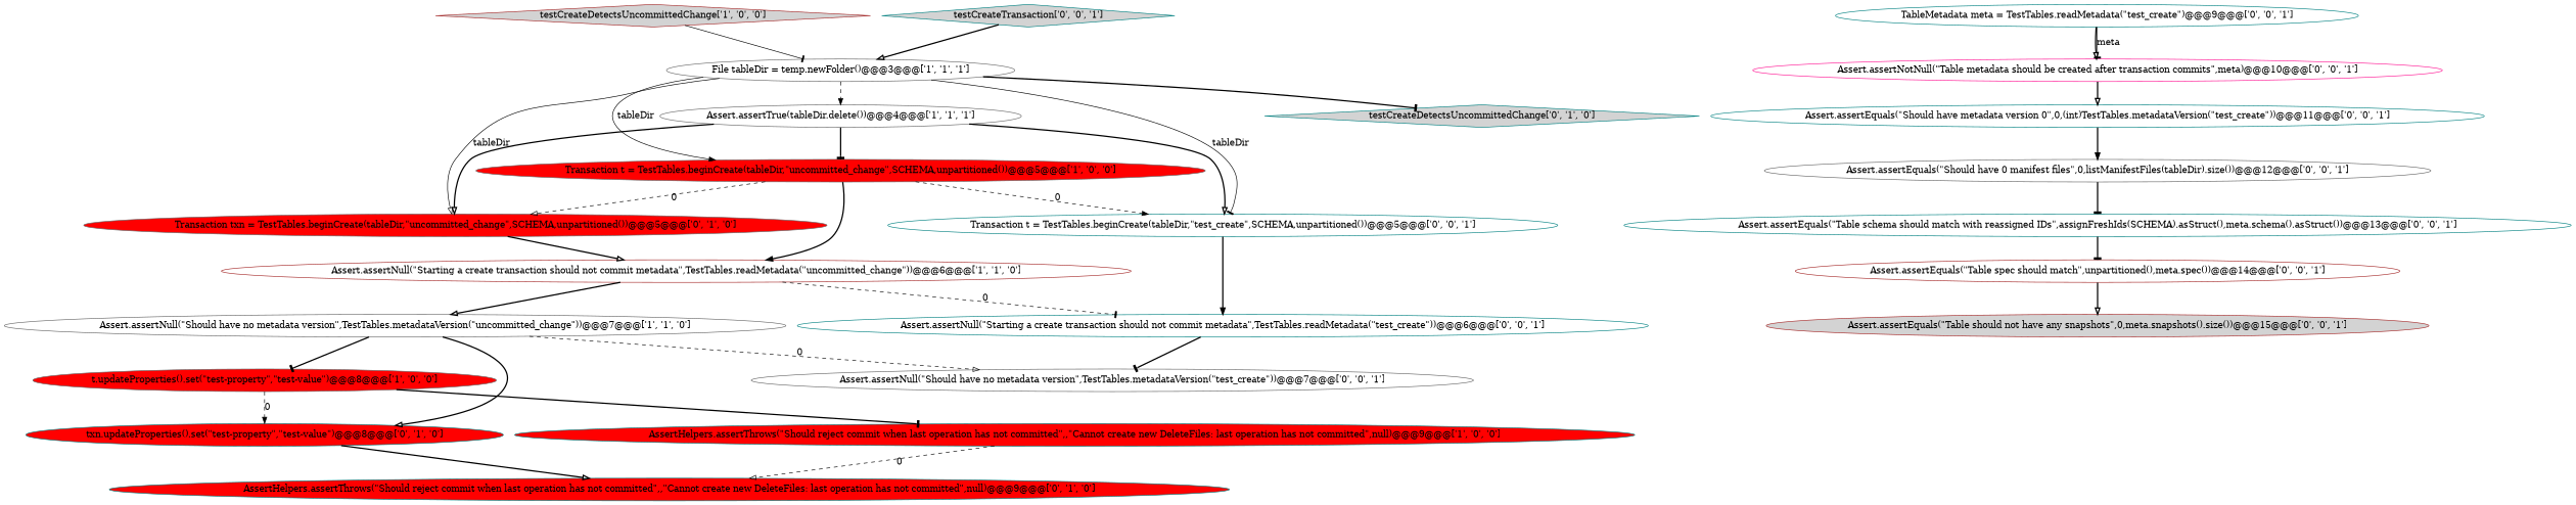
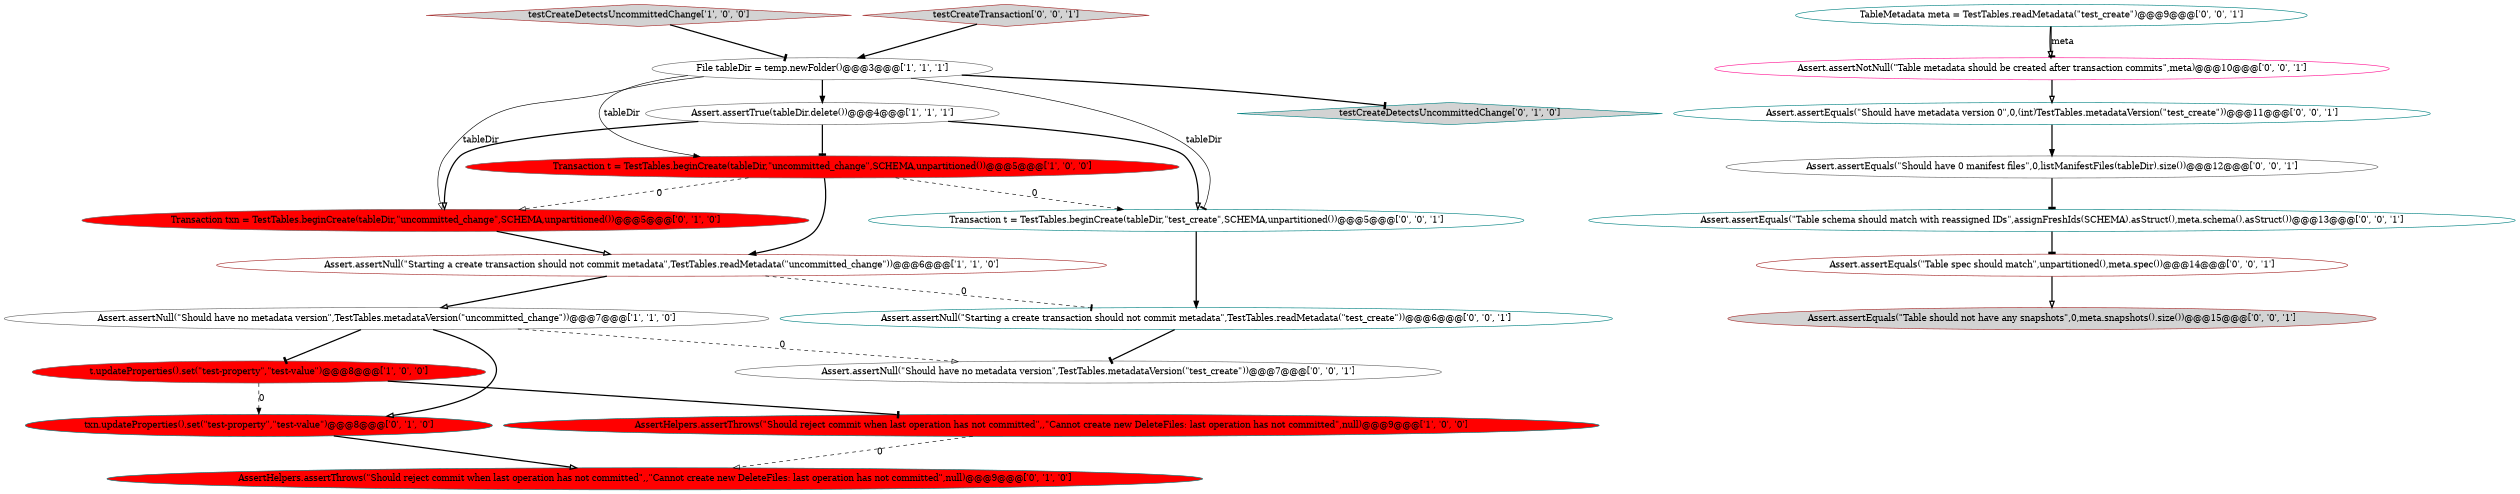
  digraph {
    node [color=teal fillcolor=white shape=ellipse style=filled]
    edge [arrowhead=onormal style=bold]
    n1 [color=gray40 label="Assert.assertTrue(tableDir.delete())@@@4@@@['1', '1', '1']"]
    n2 [color=gray40 fillcolor=red label="Transaction txn = TestTables.beginCreate(tableDir,\"uncommitted_change\",SCHEMA,unpartitioned())@@@5@@@['0', '1', '0']"]
    n3 [color=gray40 fillcolor=red label="Transaction t = TestTables.beginCreate(tableDir,\"uncommitted_change\",SCHEMA,unpartitioned())@@@5@@@['1', '0', '0']"]
    n4 [label="Transaction t = TestTables.beginCreate(tableDir,\"test_create\",SCHEMA,unpartitioned())@@@5@@@['0', '0', '1']"]
    n5 [color=brown label="Assert.assertNull(\"Starting a create transaction should not commit metadata\",TestTables.readMetadata(\"uncommitted_change\"))@@@6@@@['1', '1', '0']"]
    n6 [label="Assert.assertNull(\"Starting a create transaction should not commit metadata\",TestTables.readMetadata(\"test_create\"))@@@6@@@['0', '0', '1']"]
    n7 [color=brown label="Assert.assertEquals(\"Table spec should match\",unpartitioned(),meta.spec())@@@14@@@['0', '0', '1']"]
    n8 [color=brown fillcolor=lightgray label="Assert.assertEquals(\"Table should not have any snapshots\",0,meta.snapshots().size())@@@15@@@['0', '0', '1']"]
    n9 [fillcolor=lightgray label="testCreateDetectsUncommittedChange['0', '1', '0']" shape=diamond]
    n10 [color=gray40 label="File tableDir = temp.newFolder()@@@3@@@['1', '1', '1']"]
    n11 [label="TableMetadata meta = TestTables.readMetadata(\"test_create\")@@@9@@@['0', '0', '1']"]
    n12 [color=deeppink label="Assert.assertNotNull(\"Table metadata should be created after transaction commits\",meta)@@@10@@@['0', '0', '1']"]
    n13 [label="Assert.assertEquals(\"Should have metadata version 0\",0,(int)TestTables.metadataVersion(\"test_create\"))@@@11@@@['0', '0', '1']"]
    n14 [color=brown fillcolor=lightgray label="testCreateDetectsUncommittedChange['1', '0', '0']" shape=diamond]
    n15 [color=gray40 label="Assert.assertNull(\"Should have no metadata version\",TestTables.metadataVersion(\"uncommitted_change\"))@@@7@@@['1', '1', '0']"]
    n16 [fillcolor=red label="AssertHelpers.assertThrows(\"Should reject commit when last operation has not committed\",,\"Cannot create new DeleteFiles: last operation has not committed\",null)@@@9@@@['1', '0', '0']"]
    n17 [fillcolor=red label="AssertHelpers.assertThrows(\"Should reject commit when last operation has not committed\",,\"Cannot create new DeleteFiles: last operation has not committed\",null)@@@9@@@['0', '1', '0']"]
    n18 [label="Assert.assertEquals(\"Table schema should match with reassigned IDs\",assignFreshIds(SCHEMA).asStruct(),meta.schema().asStruct())@@@13@@@['0', '0', '1']"]
-   n19 [fillcolor=lightgray label="testCreateTransaction['0', '0', '1']" shape=diamond]
+   n19 [color=brown fillcolor=lightgray label="testCreateTransaction['0', '0', '1']" shape=diamond]
    n20 [fillcolor=red label="txn.updateProperties().set(\"test-property\",\"test-value\")@@@8@@@['0', '1', '0']"]
    n21 [color=gray40 fillcolor=red label="t.updateProperties().set(\"test-property\",\"test-value\")@@@8@@@['1', '0', '0']"]
    n22 [color=gray40 label="Assert.assertEquals(\"Should have 0 manifest files\",0,listManifestFiles(tableDir).size())@@@12@@@['0', '0', '1']"]
    n23 [color=gray40 label="Assert.assertNull(\"Should have no metadata version\",TestTables.metadataVersion(\"test_create\"))@@@7@@@['0', '0', '1']"]
    n1 -> n2
    n1 -> n3 [arrowhead=tee]
    n1 -> n4
    n2 -> n5
    n3 -> n2 [label=0 style=dashed]
    n3 -> n4 [arrowhead=normal label=0 style=dashed]
    n3 -> n5 [arrowhead=normal]
    n4 -> n6 [arrowhead=normal]
    n5 -> n6 [arrowhead=tee label=0 style=dashed]
    n5 -> n15
    n6 -> n23 [arrowhead=tee]
    n7 -> n8
-   n10 -> n1 [arrowhead=normal style=dashed]
+   n10 -> n1 [arrowhead=normal]
    n10 -> n2 [label=tableDir style=solid]
    n10 -> n3 [arrowhead=normal label=tableDir style=solid]
    n10 -> n4 [arrowhead=tee label=tableDir style=solid]
    n10 -> n9 [arrowhead=tee]
    n11 -> n12
    n11 -> n12 [arrowhead=tee label=meta style=solid]
    n12 -> n13
    n13 -> n22 [arrowhead=normal]
-   n14 -> n10 [arrowhead=tee style=solid]
+   n14 -> n10 [arrowhead=tee]
    n15 -> n20
    n15 -> n21 [arrowhead=tee]
    n15 -> n23 [label=0 style=dashed]
    n16 -> n17 [label=0 style=dashed]
    n18 -> n7 [arrowhead=tee]
-   n19 -> n10
+   n19 -> n10 [arrowhead=normal]
    n20 -> n17
    n21 -> n16 [arrowhead=tee]
    n21 -> n20 [arrowhead=normal label=0 style=dashed]
    n22 -> n18 [arrowhead=tee]
  }
